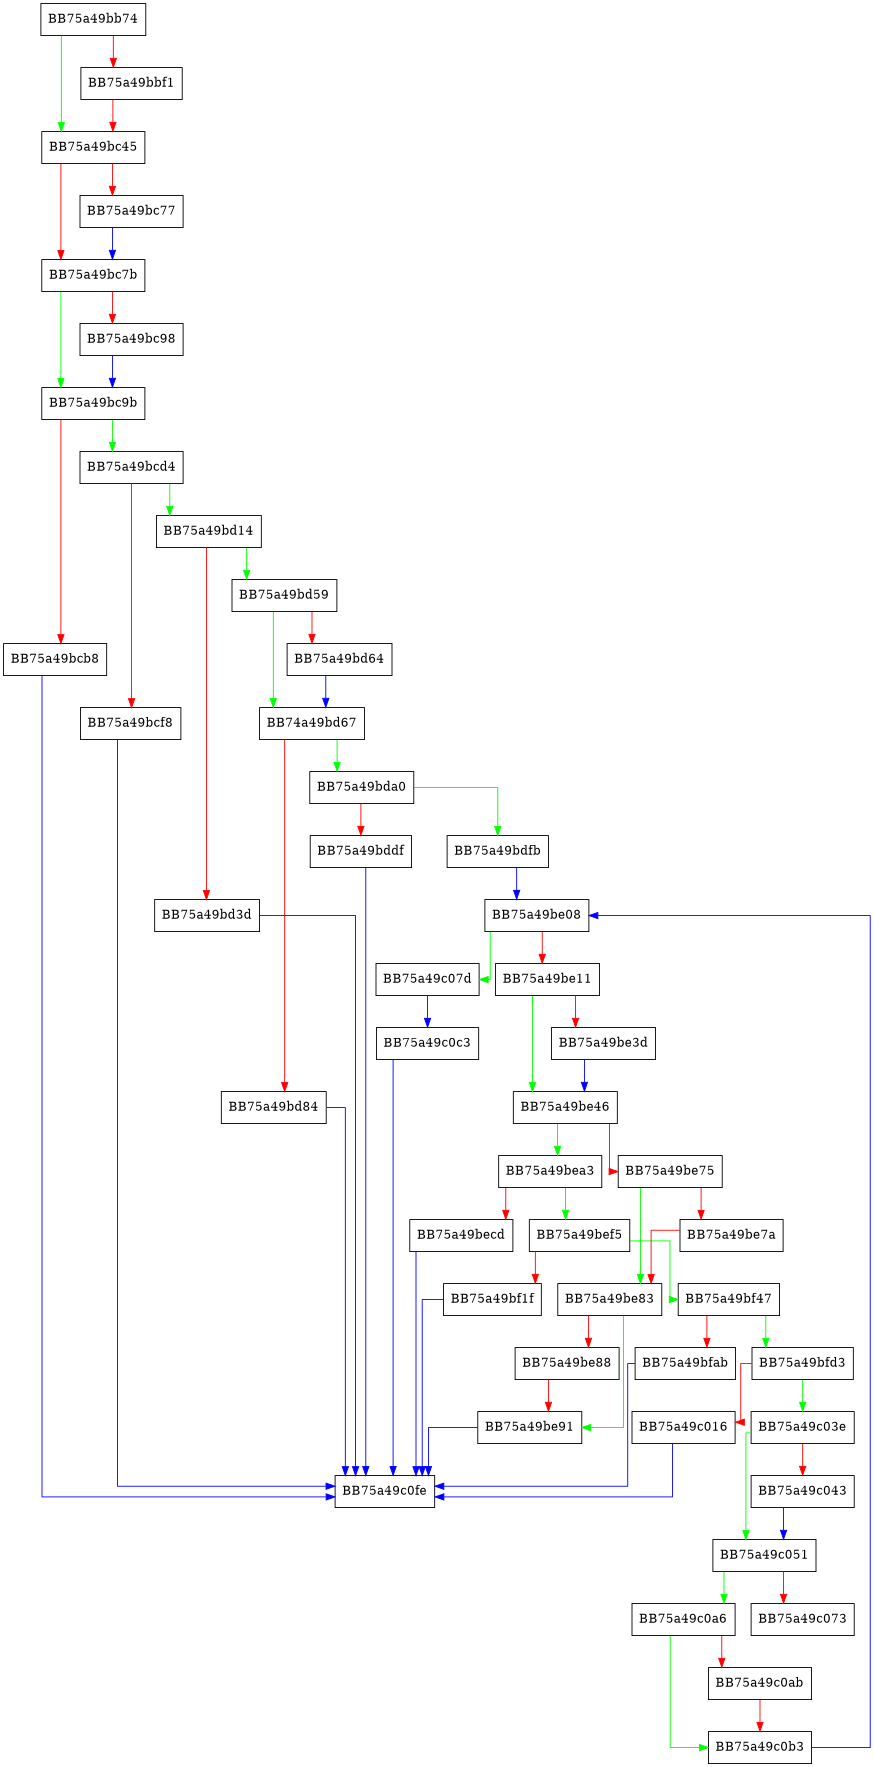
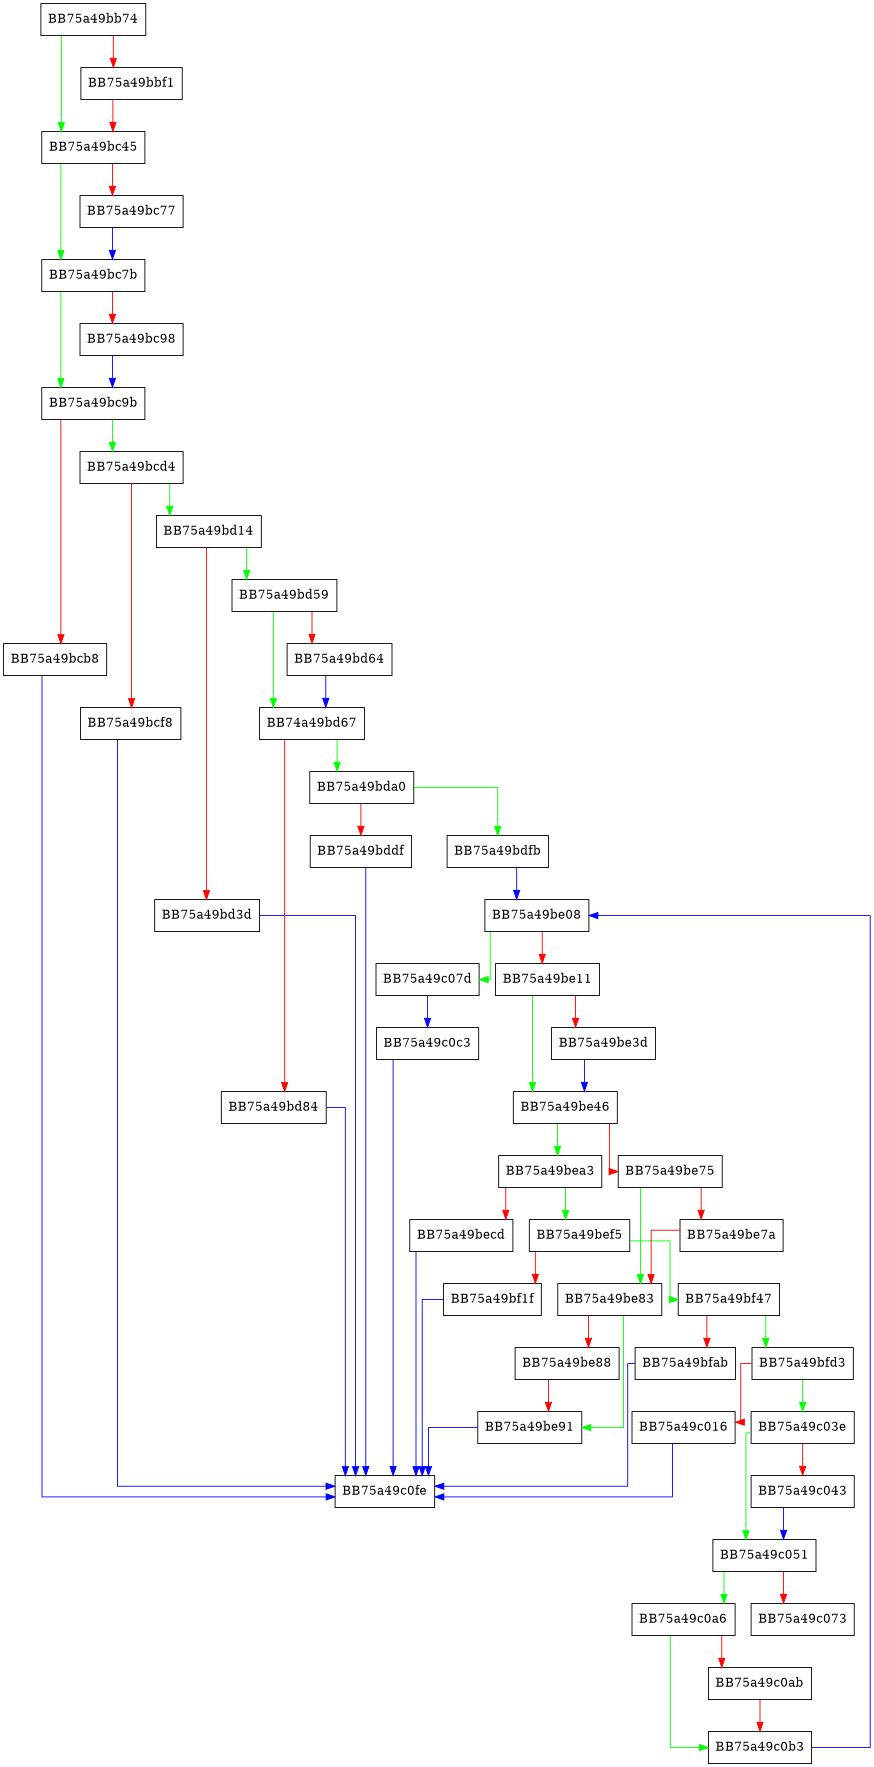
  digraph {
    splines=ortho
    node [shape=box]
    edge [color=red]
    BB75a49bb74
    BB75a49bc45
    BB75a49bbf1
    BB75a49bc7b
    BB75a49bc77
    BB75a49bc9b
    BB75a49bc98
    BB75a49bcd4
    BB75a49bcb8
    BB75a49bd14
    BB75a49bcf8
    BB75a49c0fe
    BB75a49bd59
    BB75a49bd3d
    n15 [label=BB74a49bd67]
    BB75a49bd64
    BB75a49bda0
    BB75a49bd84
    BB75a49bdfb
    BB75a49bddf
    BB75a49be08
    BB75a49c07d
    BB75a49be11
    BB75a49c0c3
    BB75a49be46
    BB75a49be3d
    BB75a49bea3
    BB75a49be75
    BB75a49bef5
    BB75a49becd
    BB75a49be83
    BB75a49be7a
    BB75a49bf47
    BB75a49bf1f
    BB75a49be91
    BB75a49be88
    BB75a49bfd3
    BB75a49bfab
    BB75a49c03e
    BB75a49c016
    BB75a49c051
    BB75a49c043
    BB75a49c0a6
    BB75a49c073
    BB75a49c0b3
    BB75a49c0ab
    BB75a49bb74 -> BB75a49bc45 [color=green]
    BB75a49bb74 -> BB75a49bbf1
-   BB75a49bc45 -> BB75a49bc7b
+   BB75a49bc45 -> BB75a49bc7b [color=green]
    BB75a49bc45 -> BB75a49bc77
    BB75a49bbf1 -> BB75a49bc45
    BB75a49bc7b -> BB75a49bc9b [color=green]
    BB75a49bc7b -> BB75a49bc98
    BB75a49bc77 -> BB75a49bc7b [color=blue]
    BB75a49bc9b -> BB75a49bcd4 [color=green]
    BB75a49bc9b -> BB75a49bcb8
    BB75a49bc98 -> BB75a49bc9b [color=blue]
    BB75a49bcd4 -> BB75a49bd14 [color=green]
    BB75a49bcd4 -> BB75a49bcf8
    BB75a49bcb8 -> BB75a49c0fe [color=blue]
    BB75a49bd14 -> BB75a49bd59 [color=green]
    BB75a49bd14 -> BB75a49bd3d
    BB75a49bcf8 -> BB75a49c0fe [color=blue]
    BB75a49bd59 -> n15 [color=green]
    BB75a49bd59 -> BB75a49bd64
    BB75a49bd3d -> BB75a49c0fe [color=blue]
    n15 -> BB75a49bda0 [color=green]
    n15 -> BB75a49bd84
    BB75a49bd64 -> n15 [color=blue]
    BB75a49bda0 -> BB75a49bdfb [color=green]
    BB75a49bda0 -> BB75a49bddf
    BB75a49bd84 -> BB75a49c0fe [color=blue]
    BB75a49bdfb -> BB75a49be08 [color=blue]
    BB75a49bddf -> BB75a49c0fe [color=blue]
    BB75a49be08 -> BB75a49c07d [color=green]
    BB75a49be08 -> BB75a49be11
    BB75a49c07d -> BB75a49c0c3 [color=blue]
    BB75a49be11 -> BB75a49be46 [color=green]
    BB75a49be11 -> BB75a49be3d
    BB75a49c0c3 -> BB75a49c0fe [color=blue]
    BB75a49be46 -> BB75a49bea3 [color=green]
    BB75a49be46 -> BB75a49be75
    BB75a49be3d -> BB75a49be46 [color=blue]
    BB75a49bea3 -> BB75a49bef5 [color=green]
    BB75a49bea3 -> BB75a49becd
    BB75a49be75 -> BB75a49be83 [color=green]
    BB75a49be75 -> BB75a49be7a
    BB75a49bef5 -> BB75a49bf47 [color=green]
    BB75a49bef5 -> BB75a49bf1f
    BB75a49becd -> BB75a49c0fe [color=blue]
    BB75a49be83 -> BB75a49be91 [color=green]
    BB75a49be83 -> BB75a49be88
    BB75a49be7a -> BB75a49be83
    BB75a49bf47 -> BB75a49bfd3 [color=green]
    BB75a49bf47 -> BB75a49bfab
    BB75a49bf1f -> BB75a49c0fe [color=blue]
    BB75a49be91 -> BB75a49c0fe [color=blue]
    BB75a49be88 -> BB75a49be91
    BB75a49bfd3 -> BB75a49c03e [color=green]
    BB75a49bfd3 -> BB75a49c016
    BB75a49bfab -> BB75a49c0fe [color=blue]
    BB75a49c03e -> BB75a49c051 [color=green]
    BB75a49c03e -> BB75a49c043
    BB75a49c016 -> BB75a49c0fe [color=blue]
    BB75a49c051 -> BB75a49c0a6 [color=green]
    BB75a49c051 -> BB75a49c073
    BB75a49c043 -> BB75a49c051 [color=blue]
    BB75a49c0a6 -> BB75a49c0b3 [color=green]
    BB75a49c0a6 -> BB75a49c0ab
    BB75a49c0b3 -> BB75a49be08 [color=blue]
    BB75a49c0ab -> BB75a49c0b3
  }
